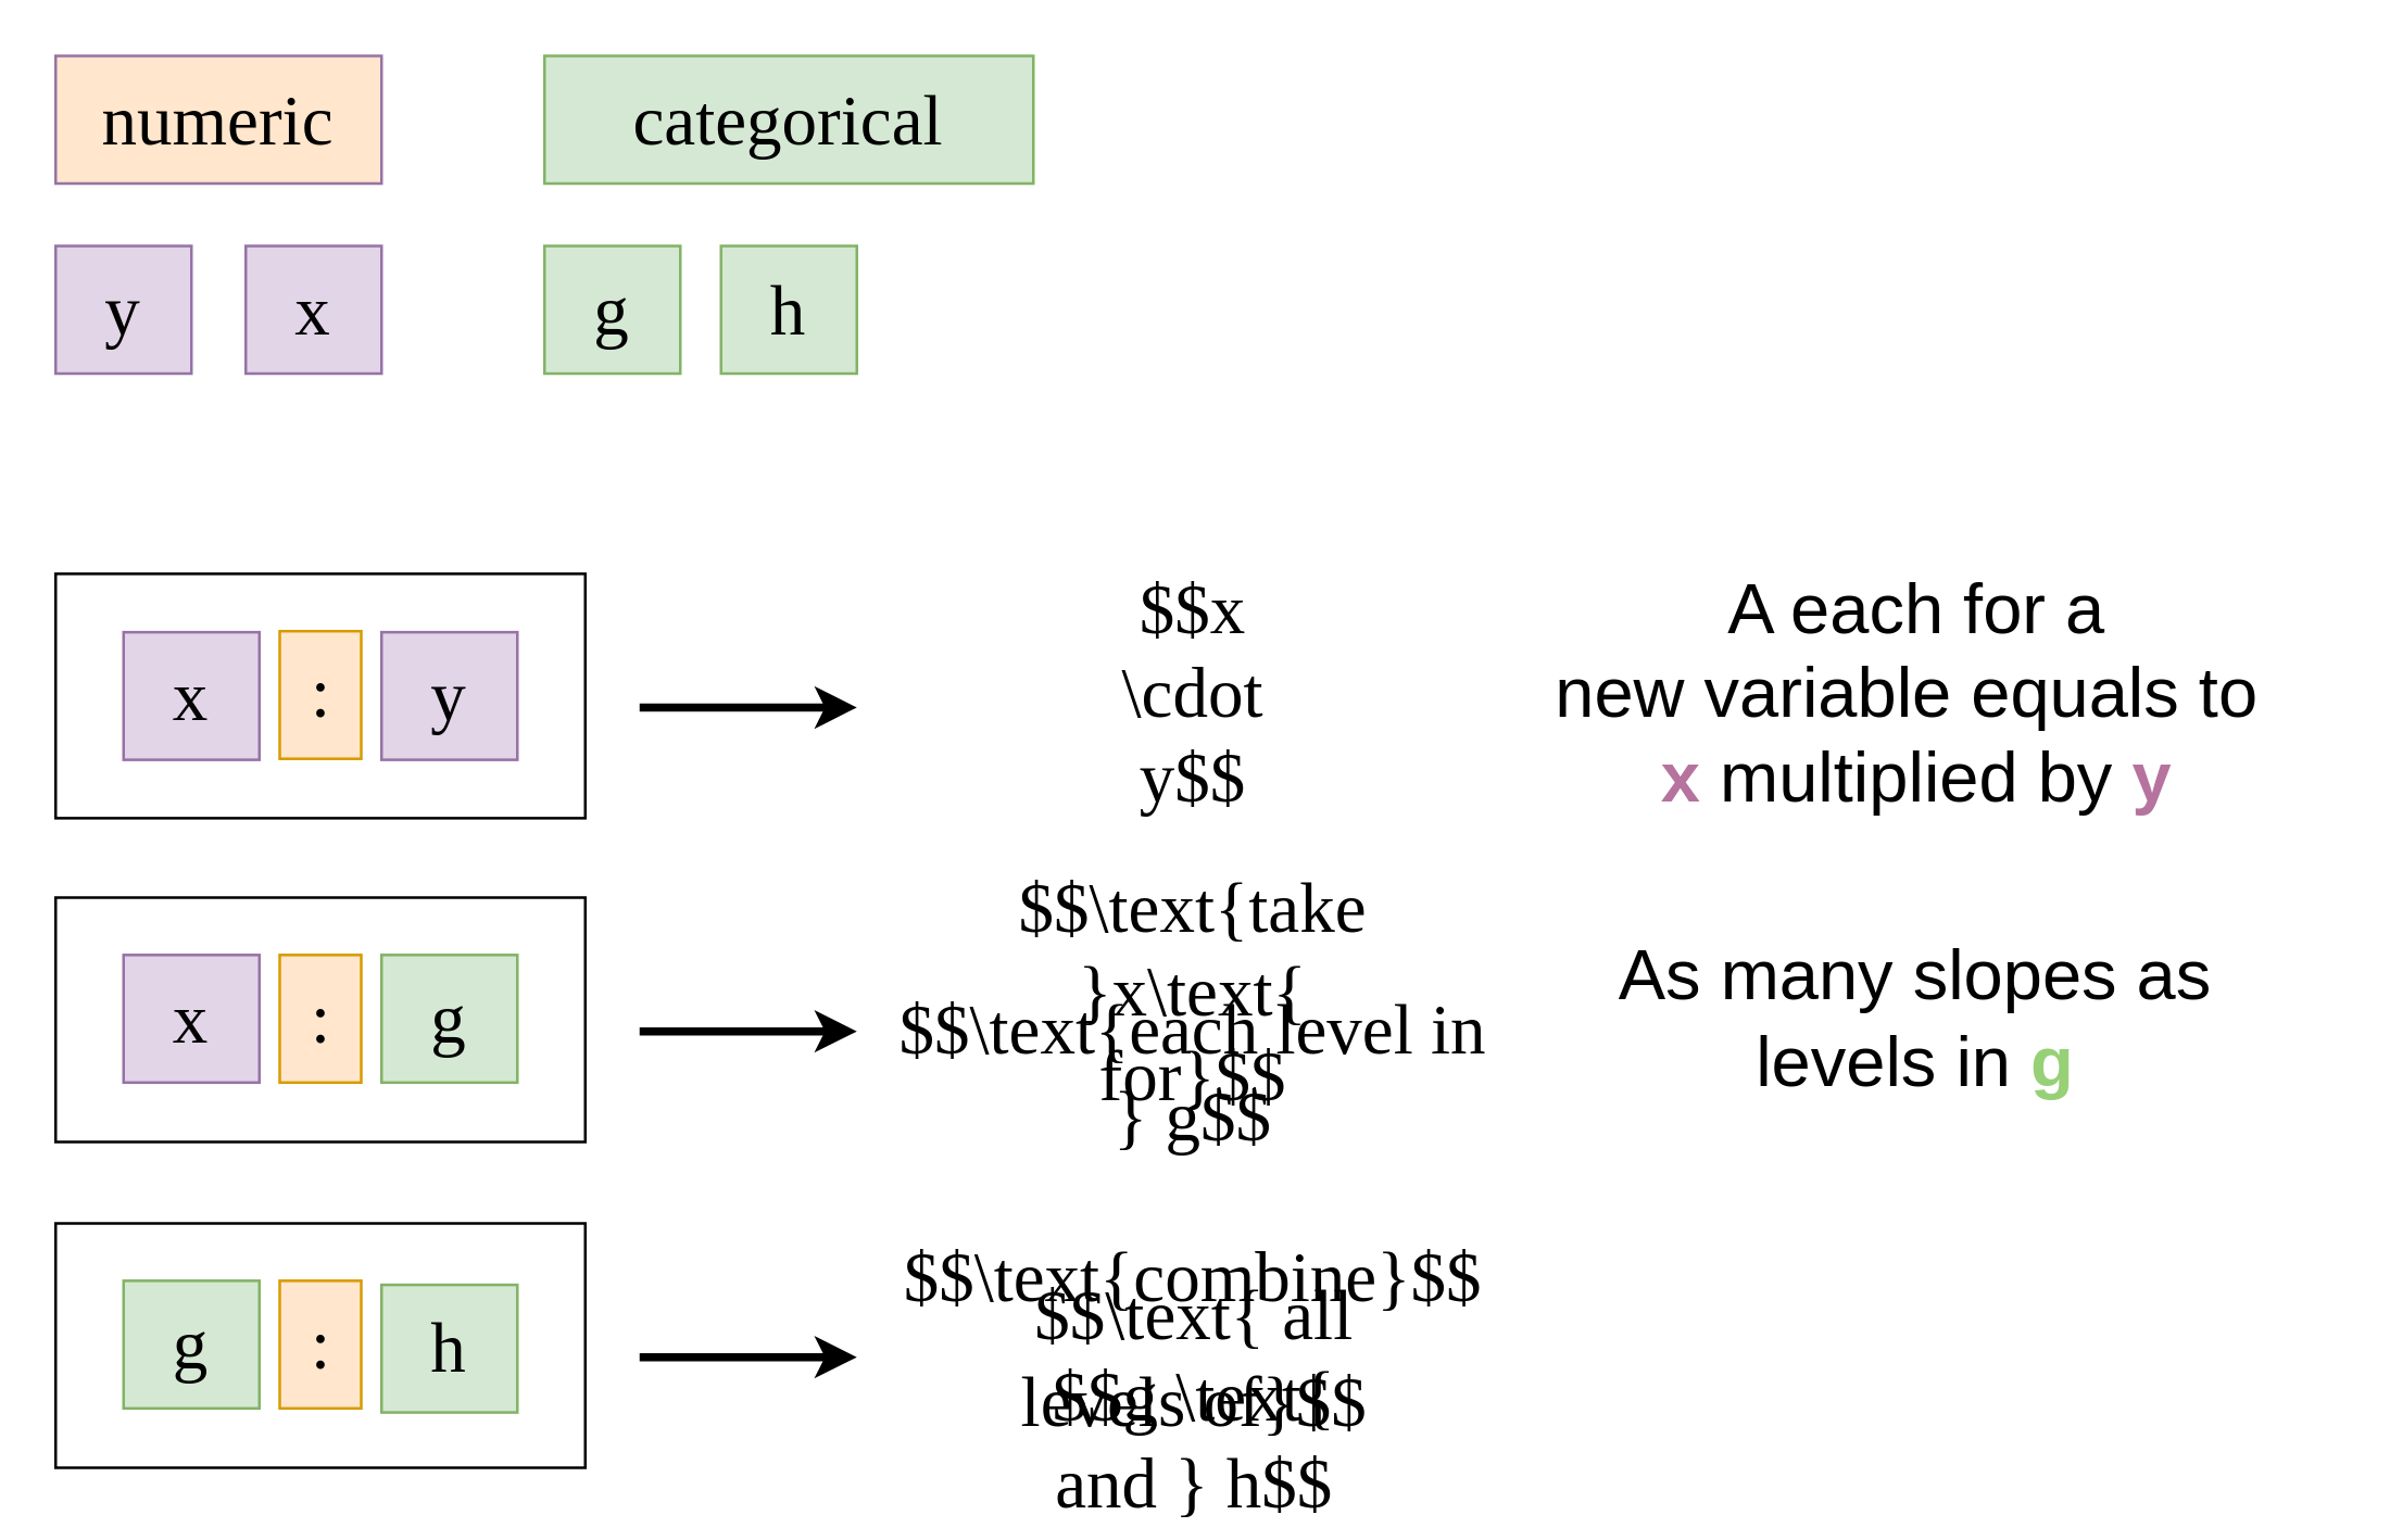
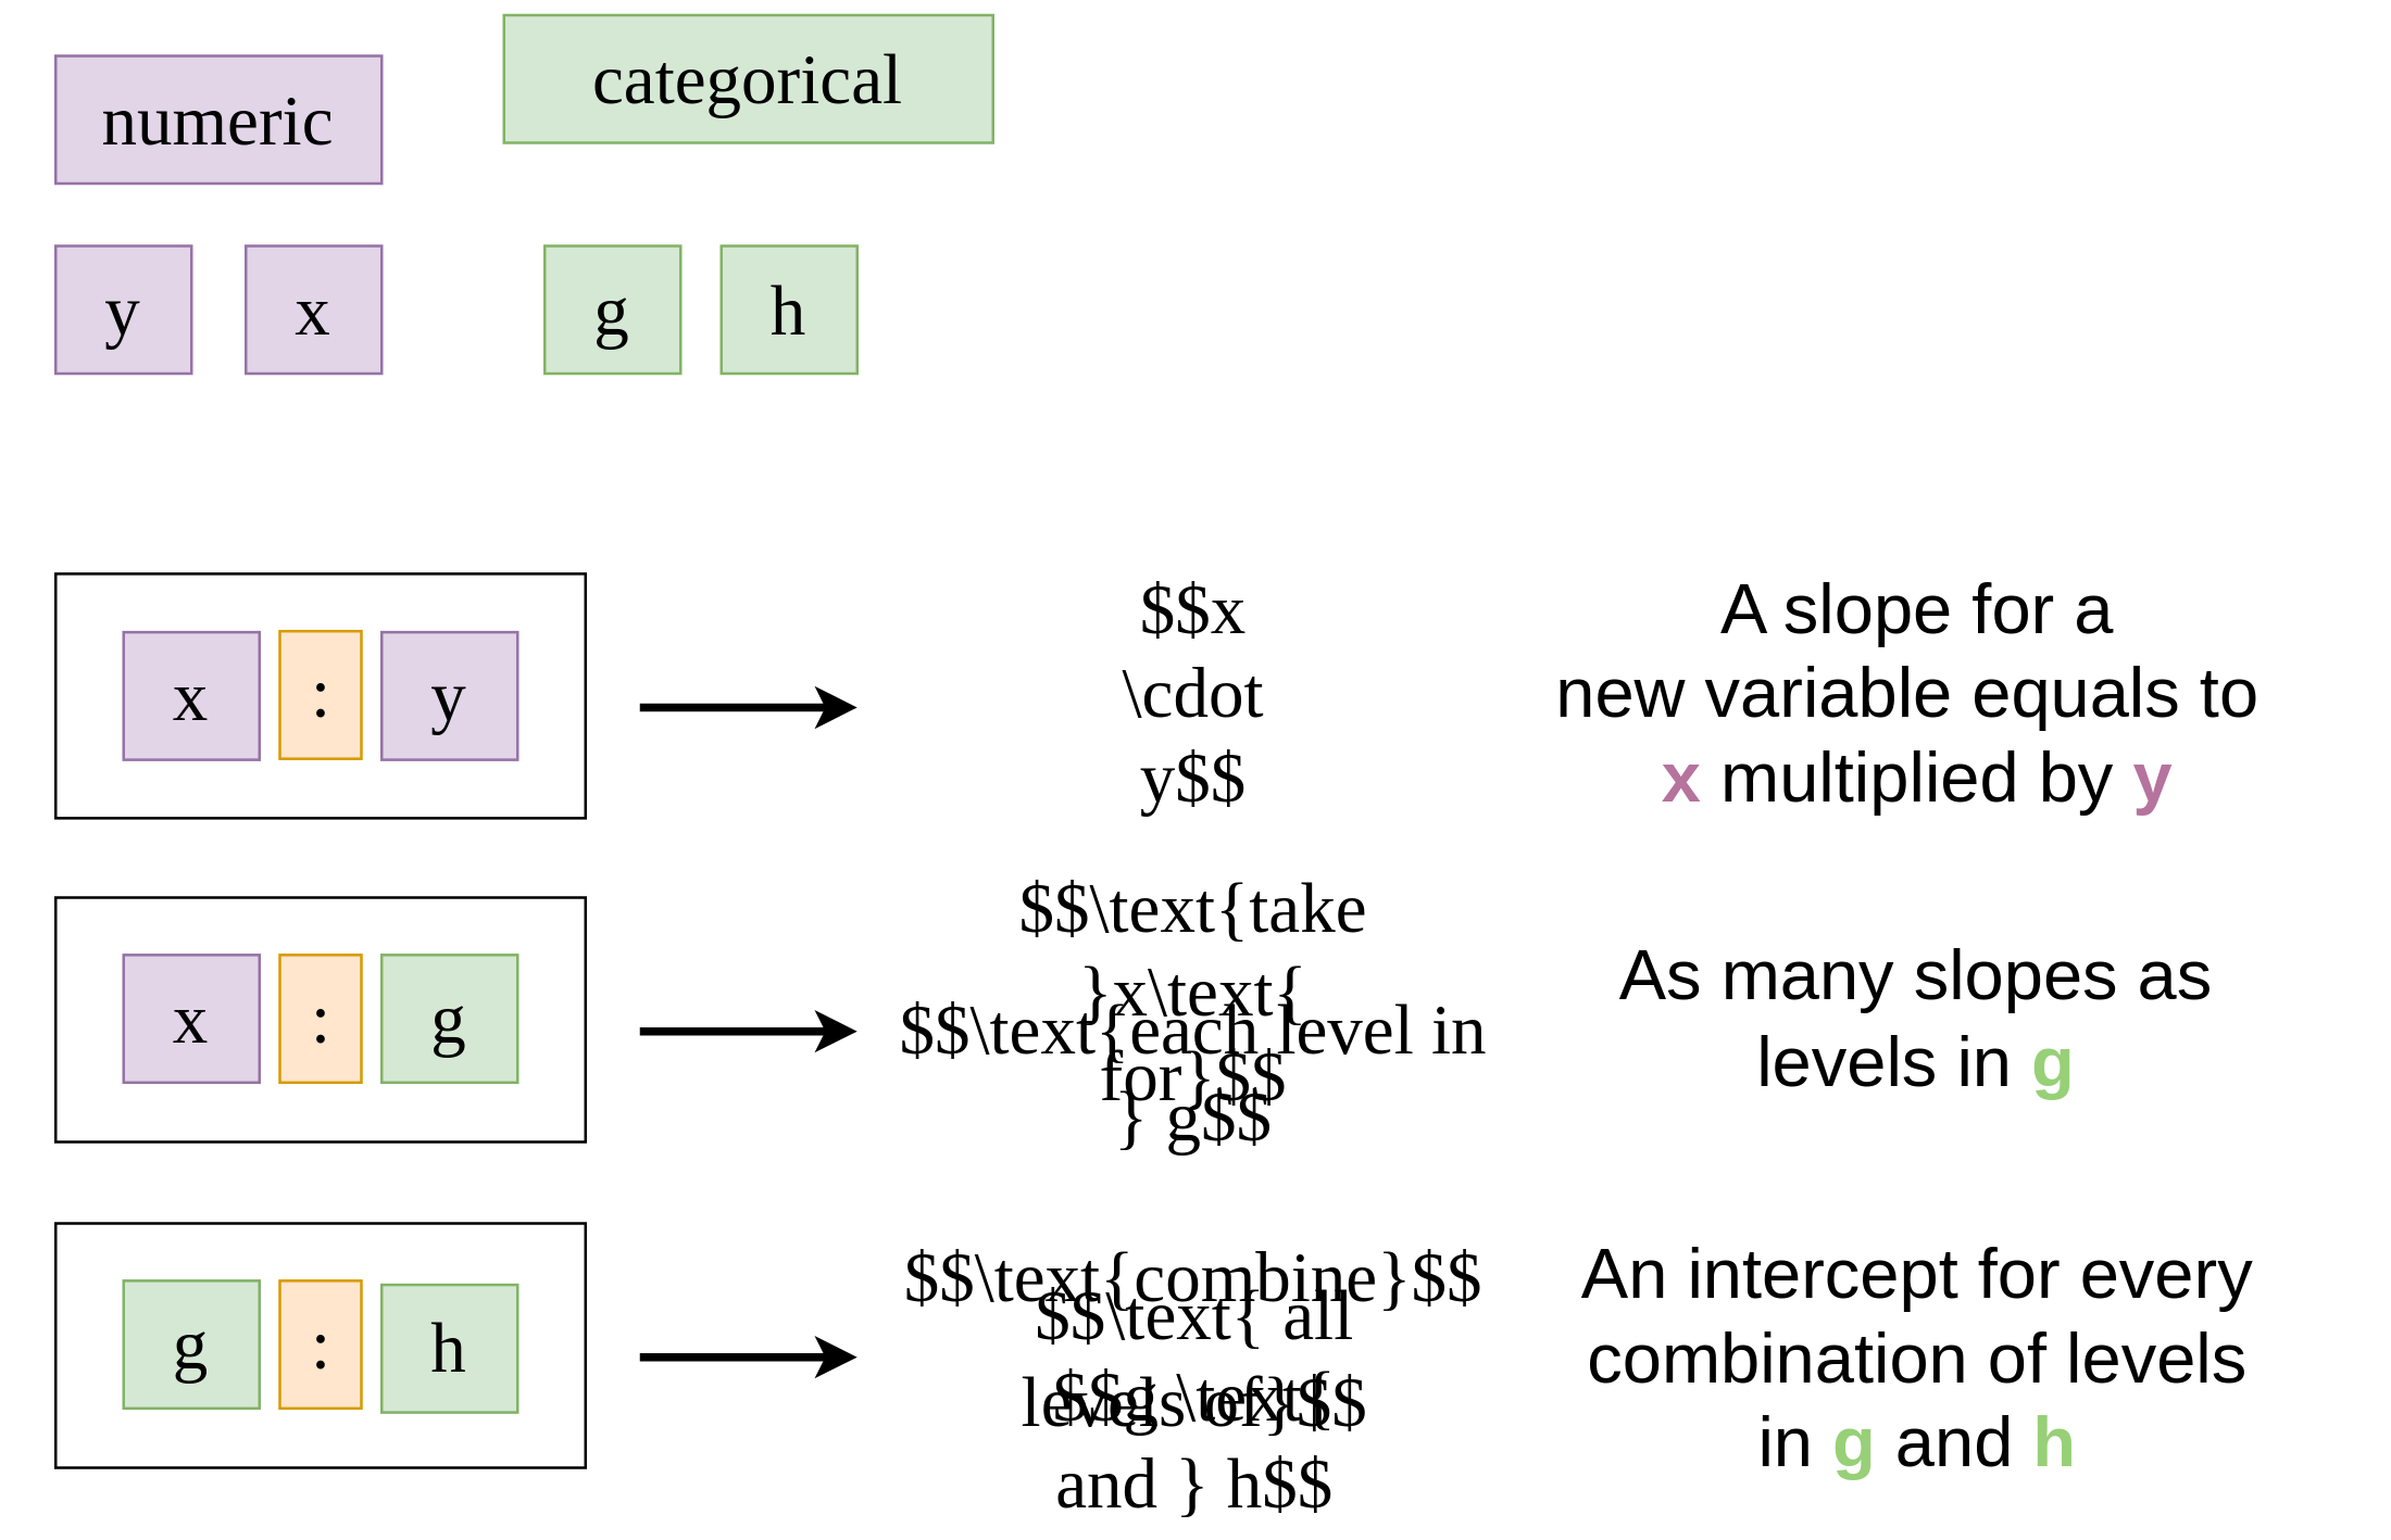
  <mxCell id="0" />
  <mxCell id="1" parent="0" />
  <mxCell id="2" value="" style="rounded=0;whiteSpace=wrap;html=1;fontFamily=Cascadia Code;fontSize=26;" parent="1" vertex="1"><mxGeometry x="20" y="210.75" width="195" height="90" as="geometry" /></mxCell>
  <mxCell id="3" value="&lt;font face=&quot;Cascadia Code&quot;&gt;&lt;span style=&quot;font-size: 26px;&quot;&gt;:&lt;/span&gt;&lt;/font&gt;" style="rounded=0;whiteSpace=wrap;html=1;strokeColor=#d79b00;fillColor=#ffe6cc;" parent="1" vertex="1"><mxGeometry x="102.5" y="231.88" width="30" height="47" as="geometry" /></mxCell>
  <mxCell id="4" value="" style="endArrow=classic;html=1;rounded=0;fontFamily=Cascadia Code;fontSize=26;strokeWidth=3;" parent="1" edge="1"><mxGeometry width="50" height="50" relative="1" as="geometry"><mxPoint x="235" y="260" as="sourcePoint" /><mxPoint x="315" y="260" as="targetPoint" /></mxGeometry></mxCell>
- <mxCell id="5" value="&lt;font style=&quot;font-size: 26px;&quot; face=&quot;Cascadia Code&quot;&gt;numeric&lt;/font&gt;" style="rounded=0;whiteSpace=wrap;html=1;strokeColor=#9673a6;fillColor=#ffe6cc;" parent="1" vertex="1"><mxGeometry x="20" y="20" width="120" height="47" as="geometry" /></mxCell>
+ <mxCell id="5" value="&lt;font style=&quot;font-size: 26px;&quot; face=&quot;Cascadia Code&quot;&gt;numeric&lt;/font&gt;" style="rounded=0;whiteSpace=wrap;html=1;strokeColor=#9673a6;fillColor=#e1d5e7;" parent="1" vertex="1"><mxGeometry x="20" y="20" width="120" height="47" as="geometry" /></mxCell>
  <mxCell id="6" value="&lt;font style=&quot;font-size: 26px;&quot; face=&quot;Cascadia Code&quot;&gt;x&lt;/font&gt;" style="rounded=0;whiteSpace=wrap;html=1;strokeColor=#9673a6;fillColor=#e1d5e7;" parent="1" vertex="1"><mxGeometry x="90" y="90" width="50" height="47" as="geometry" /></mxCell>
  <mxCell id="7" value="&lt;font style=&quot;font-size: 26px;&quot; face=&quot;Cascadia Code&quot;&gt;y&lt;/font&gt;" style="rounded=0;whiteSpace=wrap;html=1;strokeColor=#9673a6;fillColor=#e1d5e7;" parent="1" vertex="1"><mxGeometry x="20" y="90" width="50" height="47" as="geometry" /></mxCell>
- <mxCell id="8" value="&lt;font style=&quot;font-size: 26px;&quot; face=&quot;Cascadia Code&quot;&gt;categorical&lt;/font&gt;" style="rounded=0;whiteSpace=wrap;html=1;strokeColor=#82b366;fillColor=#d5e8d4;" parent="1" vertex="1"><mxGeometry x="200" y="20" width="180" height="47" as="geometry" /></mxCell>
+ <mxCell id="8" value="&lt;font style=&quot;font-size: 26px;&quot; face=&quot;Cascadia Code&quot;&gt;categorical&lt;/font&gt;" style="rounded=0;whiteSpace=wrap;html=1;strokeColor=#82b366;fillColor=#d5e8d4;" parent="1" vertex="1"><mxGeometry x="185" y="5" width="180" height="47" as="geometry" /></mxCell>
  <mxCell id="9" value="&lt;font style=&quot;font-size: 26px;&quot; face=&quot;Cascadia Code&quot;&gt;g&lt;/font&gt;" style="rounded=0;whiteSpace=wrap;html=1;strokeColor=#82b366;fillColor=#d5e8d4;" parent="1" vertex="1"><mxGeometry x="200" y="90" width="50" height="47" as="geometry" /></mxCell>
  <mxCell id="10" value="&lt;font style=&quot;font-size: 26px;&quot; face=&quot;Cascadia Code&quot;&gt;x&lt;/font&gt;" style="rounded=0;whiteSpace=wrap;html=1;strokeColor=#9673a6;fillColor=#e1d5e7;" parent="1" vertex="1"><mxGeometry x="45" y="232.25" width="50" height="47" as="geometry" /></mxCell>
  <mxCell id="11" value="$$x \cdot y$$" style="text;html=1;strokeColor=none;fillColor=none;align=center;verticalAlign=middle;whiteSpace=wrap;rounded=0;fontFamily=Cascadia Code;fontSize=26;" parent="1" vertex="1"><mxGeometry x="409" y="240.38" width="60" height="30" as="geometry" /></mxCell>
- <mxCell id="12" value="&lt;font face=&quot;Helvetica&quot;&gt;A each for a &lt;br&gt;new variable equals to&amp;nbsp;&lt;br&gt;&lt;b&gt;&lt;font color=&quot;#b5739d&quot;&gt;x&lt;/font&gt;&lt;/b&gt; multiplied by &lt;b&gt;&lt;font color=&quot;#b5739d&quot;&gt;y&lt;/font&gt;&lt;/b&gt;&lt;br&gt;&lt;/font&gt;" style="text;html=1;strokeColor=none;fillColor=none;align=center;verticalAlign=middle;whiteSpace=wrap;rounded=0;fontFamily=Cascadia Code;fontSize=26;" parent="1" vertex="1"><mxGeometry x="552.5" y="204.44" width="305" height="101.88" as="geometry" /></mxCell>
+ <mxCell id="12" value="&lt;font face=&quot;Helvetica&quot;&gt;A slope for a &lt;br&gt;new variable equals to&amp;nbsp;&lt;br&gt;&lt;b&gt;&lt;font color=&quot;#b5739d&quot;&gt;x&lt;/font&gt;&lt;/b&gt; multiplied by &lt;b&gt;&lt;font color=&quot;#b5739d&quot;&gt;y&lt;/font&gt;&lt;/b&gt;&lt;br&gt;&lt;/font&gt;" style="text;html=1;strokeColor=none;fillColor=none;align=center;verticalAlign=middle;whiteSpace=wrap;rounded=0;fontFamily=Cascadia Code;fontSize=26;" parent="1" vertex="1"><mxGeometry x="552.5" y="204.44" width="305" height="101.88" as="geometry" /></mxCell>
  <mxCell id="13" value="&lt;font style=&quot;font-size: 26px;&quot; face=&quot;Cascadia Code&quot;&gt;h&lt;/font&gt;" style="rounded=0;whiteSpace=wrap;html=1;strokeColor=#82b366;fillColor=#d5e8d4;" parent="1" vertex="1"><mxGeometry x="265" y="90" width="50" height="47" as="geometry" /></mxCell>
  <mxCell id="14" value="&lt;font style=&quot;font-size: 26px;&quot; face=&quot;Cascadia Code&quot;&gt;y&lt;/font&gt;" style="rounded=0;whiteSpace=wrap;html=1;strokeColor=#9673a6;fillColor=#e1d5e7;" parent="1" vertex="1"><mxGeometry x="140" y="232.25" width="50" height="47" as="geometry" /></mxCell>
  <mxCell id="15" value="" style="rounded=0;whiteSpace=wrap;html=1;fontFamily=Cascadia Code;fontSize=26;" parent="1" vertex="1"><mxGeometry x="20" y="330" width="195" height="90" as="geometry" /></mxCell>
  <mxCell id="16" value="&lt;font face=&quot;Cascadia Code&quot;&gt;&lt;span style=&quot;font-size: 26px;&quot;&gt;:&lt;/span&gt;&lt;/font&gt;" style="rounded=0;whiteSpace=wrap;html=1;strokeColor=#d79b00;fillColor=#ffe6cc;" parent="1" vertex="1"><mxGeometry x="102.5" y="351.13" width="30" height="47" as="geometry" /></mxCell>
  <mxCell id="17" value="" style="endArrow=classic;html=1;rounded=0;fontFamily=Cascadia Code;fontSize=26;strokeWidth=3;" parent="1" edge="1"><mxGeometry width="50" height="50" relative="1" as="geometry"><mxPoint x="235" y="379.25" as="sourcePoint" /><mxPoint x="315" y="379.25" as="targetPoint" /></mxGeometry></mxCell>
  <mxCell id="18" value="&lt;font style=&quot;font-size: 26px;&quot; face=&quot;Cascadia Code&quot;&gt;x&lt;/font&gt;" style="rounded=0;whiteSpace=wrap;html=1;strokeColor=#9673a6;fillColor=#e1d5e7;" parent="1" vertex="1"><mxGeometry x="45" y="351.13" width="50" height="47" as="geometry" /></mxCell>
  <mxCell id="19" value="$$\text{take }x\text{ for}$$" style="text;html=1;strokeColor=none;fillColor=none;align=center;verticalAlign=middle;whiteSpace=wrap;rounded=0;fontFamily=Cascadia Code;fontSize=26;" parent="1" vertex="1"><mxGeometry x="372" y="349.82" width="134" height="30" as="geometry" /></mxCell>
  <mxCell id="20" value="&lt;font face=&quot;Helvetica&quot;&gt;As many slopes as levels in &lt;b&gt;&lt;font color=&quot;#97d077&quot;&gt;g&lt;/font&gt;&lt;/b&gt;&lt;/font&gt;" style="text;html=1;strokeColor=none;fillColor=none;align=center;verticalAlign=middle;whiteSpace=wrap;rounded=0;fontFamily=Cascadia Code;fontSize=26;" parent="1" vertex="1"><mxGeometry x="565" y="339.81" width="280" height="70.37" as="geometry" /></mxCell>
  <mxCell id="21" value="&lt;font style=&quot;font-size: 26px;&quot; face=&quot;Cascadia Code&quot;&gt;g&lt;/font&gt;" style="rounded=0;whiteSpace=wrap;html=1;strokeColor=#82b366;fillColor=#d5e8d4;" parent="1" vertex="1"><mxGeometry x="140" y="351.13" width="50" height="47" as="geometry" /></mxCell>
  <mxCell id="22" value="$$\text{each level in } g$$" style="text;html=1;strokeColor=none;fillColor=none;align=center;verticalAlign=middle;whiteSpace=wrap;rounded=0;fontFamily=Cascadia Code;fontSize=26;" parent="1" vertex="1"><mxGeometry x="329" y="379.82" width="220" height="30" as="geometry" /></mxCell>
  <mxCell id="23" value="" style="rounded=0;whiteSpace=wrap;html=1;fontFamily=Cascadia Code;fontSize=26;" parent="1" vertex="1"><mxGeometry x="20" y="450" width="195" height="90" as="geometry" /></mxCell>
  <mxCell id="24" value="&lt;font face=&quot;Cascadia Code&quot;&gt;&lt;span style=&quot;font-size: 26px;&quot;&gt;:&lt;/span&gt;&lt;/font&gt;" style="rounded=0;whiteSpace=wrap;html=1;strokeColor=#d79b00;fillColor=#ffe6cc;" parent="1" vertex="1"><mxGeometry x="102.5" y="471.13" width="30" height="47" as="geometry" /></mxCell>
  <mxCell id="25" value="" style="endArrow=classic;html=1;rounded=0;fontFamily=Cascadia Code;fontSize=26;strokeWidth=3;" parent="1" edge="1"><mxGeometry width="50" height="50" relative="1" as="geometry"><mxPoint x="235" y="499.25" as="sourcePoint" /><mxPoint x="315" y="499.25" as="targetPoint" /></mxGeometry></mxCell>
+ <mxCell id="26" value="&lt;font face=&quot;Helvetica&quot;&gt;An intercept for every combination of levels in&amp;nbsp;&lt;/font&gt;&lt;span style=&quot;font-family: Helvetica;&quot;&gt;&lt;b style=&quot;color: rgb(151, 208, 119);&quot;&gt;g &lt;/b&gt;and&lt;b style=&quot;color: rgb(151, 208, 119);&quot;&gt; h&lt;/b&gt;&lt;/span&gt;" style="text;html=1;strokeColor=none;fillColor=none;align=center;verticalAlign=middle;whiteSpace=wrap;rounded=0;fontFamily=Cascadia Code;fontSize=26;" parent="1" vertex="1"><mxGeometry x="562.5" y="459.45" width="285" height="80.55" as="geometry" /></mxCell>
  <mxCell id="27" value="&lt;font style=&quot;font-size: 26px;&quot; face=&quot;Cascadia Code&quot;&gt;g&lt;/font&gt;" style="rounded=0;whiteSpace=wrap;html=1;strokeColor=#82b366;fillColor=#d5e8d4;" parent="1" vertex="1"><mxGeometry x="45" y="471.13" width="50" height="47" as="geometry" /></mxCell>
  <mxCell id="28" value="$$\text{combine}$$" style="text;html=1;strokeColor=none;fillColor=none;align=center;verticalAlign=middle;whiteSpace=wrap;rounded=0;fontFamily=Cascadia Code;fontSize=26;" parent="1" vertex="1"><mxGeometry x="383" y="454.72" width="112" height="30" as="geometry" /></mxCell>
  <mxCell id="29" value="&lt;font style=&quot;font-size: 26px;&quot; face=&quot;Cascadia Code&quot;&gt;h&lt;/font&gt;" style="rounded=0;whiteSpace=wrap;html=1;strokeColor=#82b366;fillColor=#d5e8d4;" parent="1" vertex="1"><mxGeometry x="140" y="472.63" width="50" height="47" as="geometry" /></mxCell>
  <mxCell id="30" value="$$\text{ all levels of}$$" style="text;html=1;strokeColor=none;fillColor=none;align=center;verticalAlign=middle;whiteSpace=wrap;rounded=0;fontFamily=Cascadia Code;fontSize=26;" parent="1" vertex="1"><mxGeometry x="358.75" y="484.72" width="160.5" height="30" as="geometry" /></mxCell>
  <mxCell id="31" value="$$g \text{ and } h$$" style="text;html=1;strokeColor=none;fillColor=none;align=center;verticalAlign=middle;whiteSpace=wrap;rounded=0;fontFamily=Cascadia Code;fontSize=26;" parent="1" vertex="1"><mxGeometry x="381.75" y="514.72" width="114.5" height="30" as="geometry" /></mxCell>
